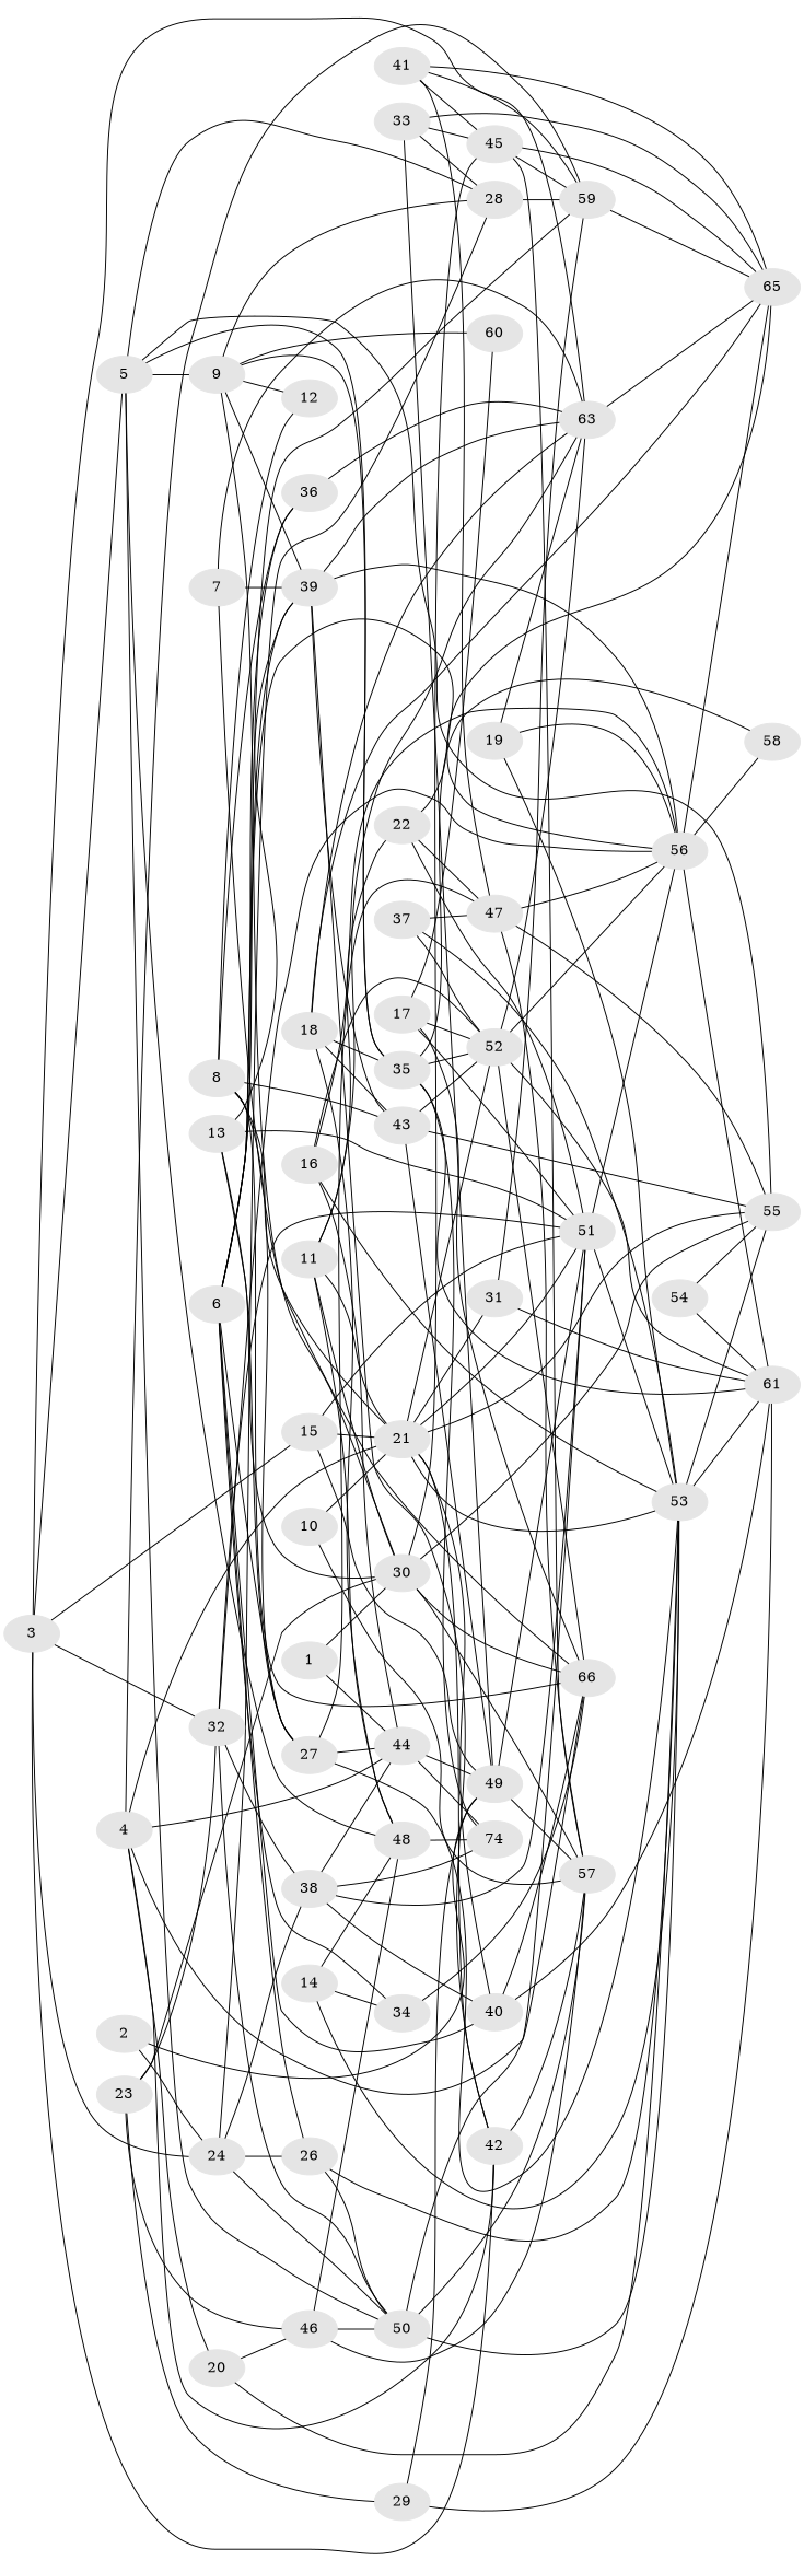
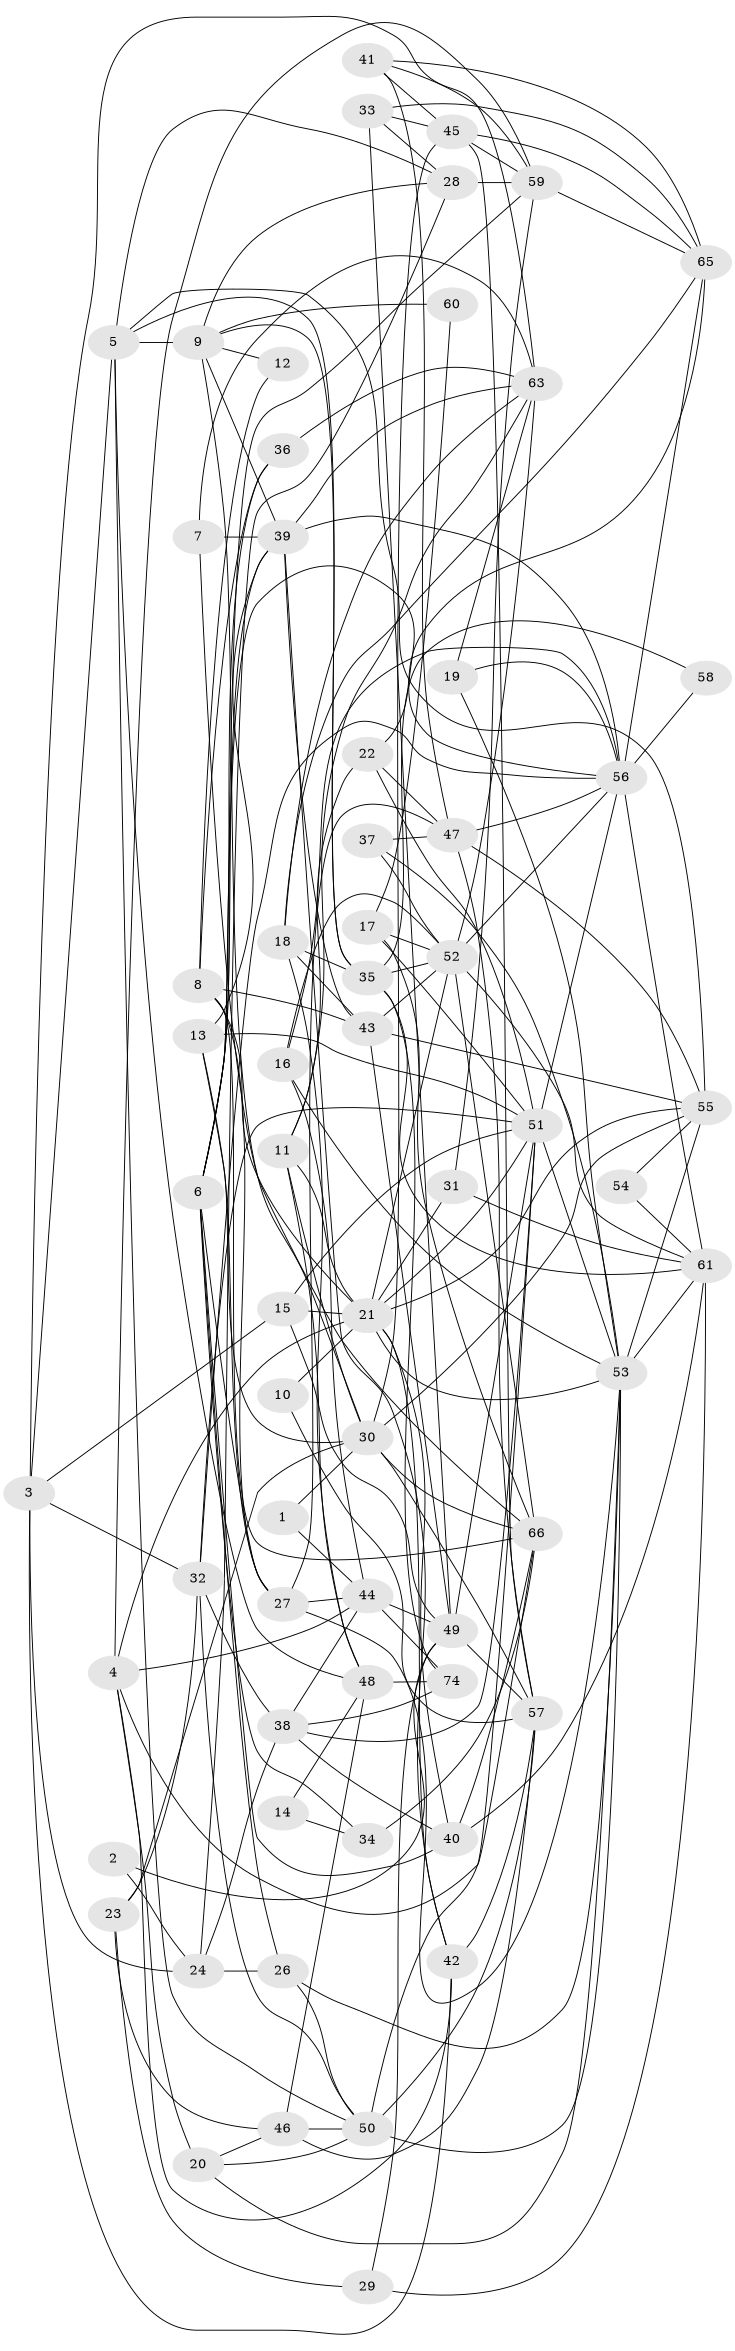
  graph {
    rankdir=LR
    node [color=gray90 style=filled]
    edge [weight=1.0]
    1
    30
    44
    66
    55
    57
    45
    49
    n9 [label=74]
    2
    24
    28
    50
    26
    38
    51
    3
    5
    15
    32
    42
    63
    9
    35
    48
    21
    56
    65
    4
    20
    59
    53
    46
    40
    52
    31
    39
    12
    60
    61
    58
    6
    27
    34
    36
    47
    43
    7
    8
    10
    11
    22
    13
    14
    16
    17
    18
    19
    23
    29
    33
    37
    41
    54
    1 -- 30
    1 -- 44
    30 -- 66
    30 -- 55
    30 -- 57
    30 -- 45
    44 -- 49
    44 -- n9
    45 -- 57
    45 -- 65
    45 -- 59
    49 -- 57
    49 -- 51
    2 -- 49
    2 -- 24
    24 -- 28
-   24 -- 50
+   20 -- 50
    24 -- 26
    24 -- 38
    28 -- 59
    50 -- 57
    50 -- 51
    50 -- 53
    26 -- 50
    26 -- 53
    38 -- 44
    38 -- n9
    38 -- 51
    38 -- 40
    51 -- 56
    51 -- 53
    3 -- 24
    3 -- 5
    3 -- 15
    3 -- 32
    3 -- 42
    3 -- 63
    5 -- 55
    5 -- 28
    5 -- 50
    5 -- 9
    5 -- 35
    5 -- 48
    15 -- 49
    15 -- 51
    15 -- 21
    32 -- 50
    32 -- 38
    32 -- 51
    32 -- 56
    42 -- 57
-   63 -- 65
    9 -- 30
    9 -- 28
    9 -- 35
    9 -- 39
    9 -- 12
    9 -- 60
    35 -- n9
    35 -- 52
    35 -- 61
    35 -- 58
    48 -- n9
    21 -- 55
    21 -- 51
    21 -- 42
    21 -- 53
    21 -- 40
    21 -- 52
    21 -- 31
    56 -- 65
    56 -- 61 [weight=2.0]
    56 -- 58
    4 -- 44
    4 -- 66
    4 -- 42
    4 -- 21
    4 -- 20
    4 -- 59
    20 -- 53
    20 -- 46
    59 -- 65
    53 -- 55
    53 -- 61 [weight=2.0]
    46 -- 57
    46 -- 50 [weight=2.0]
    46 -- 48
    40 -- 66
    40 -- 61
    52 -- 66
    52 -- 63
    52 -- 56
    52 -- 61
    31 -- 59
    31 -- 61
    39 -- 42
    39 -- 63
    39 -- 56
    39 -- 43
    6 -- 26
    6 -- 56
    6 -- 59
    6 -- 40
    6 -- 39
    6 -- 27
    6 -- 34
    6 -- 36
    27 -- 44
    27 -- 53
    27 -- 47
    34 -- 66
    36 -- 63
    47 -- 55
    47 -- 57
    47 -- 56
    43 -- 55
    43 -- 49
    43 -- 52
    7 -- 66
    7 -- 63
    7 -- 39
    8 -- 66
    8 -- 21
    8 -- 12
    8 -- 27
    8 -- 36
    8 -- 43 [weight=2.0]
    10 -- 57
    10 -- 21
    11 -- 30
    11 -- 63
    11 -- 48
    11 -- 21
    11 -- 22
    22 -- 51
    22 -- 65
    22 -- 47
    13 -- 30
    13 -- 51 [weight=2.0]
    13 -- 39
    13 -- 27
    14 -- 48
-   14 -- 53
    14 -- 34
    16 -- 44
    16 -- 56
    16 -- 53
    16 -- 52
    17 -- 66
    17 -- 51
    17 -- 52
    17 -- 60 [weight=2.0]
    18 -- 63
    18 -- 35
    18 -- 48
    18 -- 65
    18 -- 43 [weight=2.0]
    19 -- 63
    19 -- 56
    19 -- 53
    23 -- 30
    23 -- 32
    23 -- 46
    23 -- 29
    29 -- 49
    29 -- 61
    33 -- 45
    33 -- 49
    33 -- 28
    33 -- 65
    37 -- 53
    37 -- 52 [weight=2.0]
    37 -- 47
    41 -- 45
    41 -- 65
    41 -- 59
    41 -- 47
    54 -- 55
    54 -- 61 [weight=2.0]
  }
